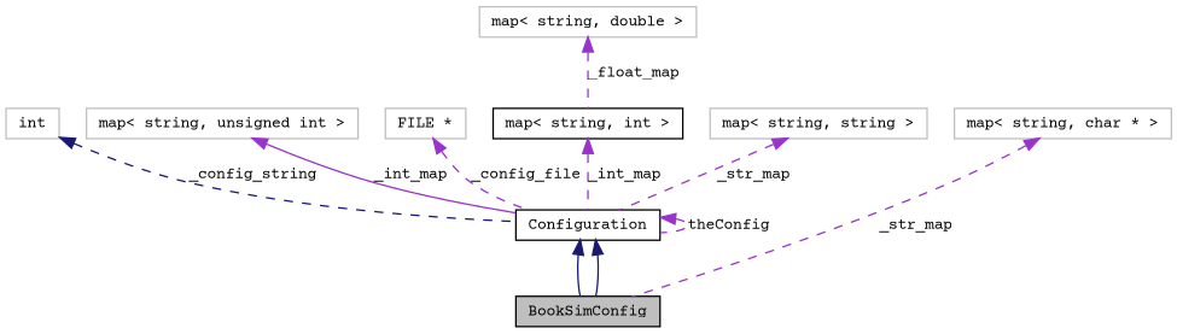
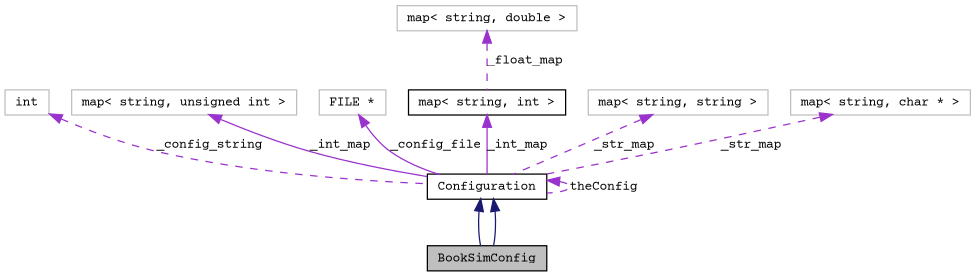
  digraph {
    fontname="Courier Prime"
    rankdir=TB
    node [color=grey75 fontname="Courier Prime" fontsize=10 shape=record]
    edge [color=darkorchid3 dir=back fontname="Courier Prime" fontsize=10 labelfontname=FreeSans labelfontsize=10 style=dashed]
    n1 [color=black fillcolor=grey75 fontcolor=black height=0.2 label=BookSimConfig style=filled width=0.4]
    n2 [color=black height=0.2 label=Configuration width=0.4]
    n3 [height=0.2 label=int width=0.4]
    n4 [height=0.2 label="map\< string, unsigned int \>" width=0.4]
    n5 [height=0.2 label="FILE *" width=0.4]
    n6 [color=black height=0.2 label="map\< string, int \>" width=0.4]
    n7 [height=0.2 label="map\< string, string \>" width=0.4]
    n8 [height=0.2 label="map\< string, double \>" width=0.4]
    n9 [height=0.2 label="map\< string, char * \>" width=0.4]
    n2 -> n1 [color=midnightblue style=solid]
    n2 -> n1 [color=midnightblue style=solid]
    n2 -> n2 [label=theConfig]
-   n3 -> n2 [color=midnightblue label=_config_string]
+   n3 -> n2 [label=_config_string]
    n4 -> n2 [label=_int_map style=solid]
-   n5 -> n2 [label=_config_file]
-   n6 -> n2 [label=_int_map]
+   n5 -> n2 [label=_config_file style=solid]
+   n6 -> n2 [label=_int_map style=solid]
    n7 -> n2 [label=_str_map]
    n8 -> n6 [label=_float_map]
-   n9 -> n1 [label=_str_map]
+   n9 -> n2 [label=_str_map]
  }
